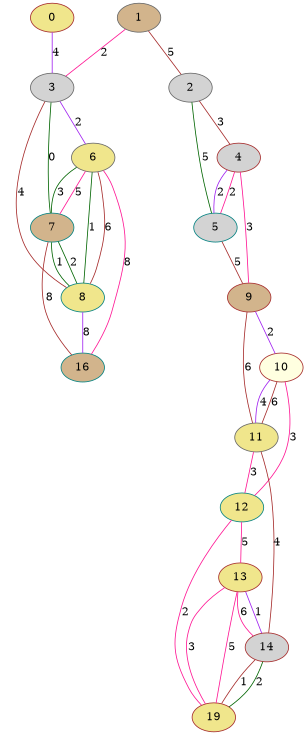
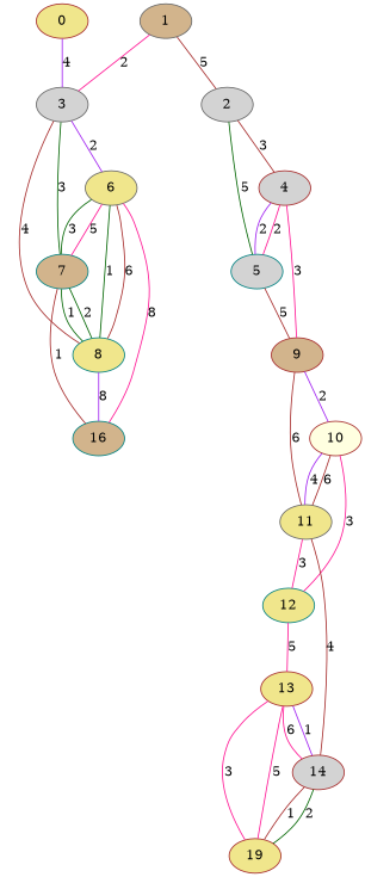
  graph {
    node [color=brown fillcolor=khaki style=filled weight=1]
    edge [color=deeppink]
    3 [color=gray40 fillcolor=lightgrey]
    0
    1 [color=gray40 fillcolor=tan]
    2 [color=gray40 fillcolor=lightgrey]
    6 [color=gray40]
    7 [color=teal fillcolor=tan]
    8 [color=teal]
    4 [fillcolor=lightgrey]
    5 [color=teal fillcolor=lightgrey]
    9 [fillcolor=tan]
    16 [color=teal fillcolor=tan weight=4]
    10 [fillcolor=lightyellow]
    11 [color=gray40 weight=2]
    12 [color=teal]
    14 [fillcolor=lightgrey]
    13
    n17 [label=19]
    3 -- 6 [color=purple label=2]
-   3 -- 7 [color=darkgreen label=0]
+   3 -- 7 [color=darkgreen label=3]
    3 -- 8 [color=brown label=4]
    0 -- 3 [color=purple label=4]
    1 -- 3 [label=2]
    1 -- 2 [color=brown label=5]
    2 -- 4 [color=brown label=3]
    2 -- 5 [color=darkgreen label=5]
    6 -- 7 [color=darkgreen label=3]
    6 -- 7 [label=5]
    6 -- 8 [color=darkgreen label=1]
    6 -- 8 [color=brown label=6]
    6 -- 16 [label=8]
    7 -- 8 [color=darkgreen label=2]
    7 -- 8 [color=darkgreen label=1]
-   7 -- 16 [color=brown label=8]
+   7 -- 16 [color=brown label=1]
    8 -- 16 [color=purple label=8]
    4 -- 5 [label=2]
    4 -- 5 [color=purple label=2]
    4 -- 9 [label=3]
    5 -- 9 [color=brown label=5]
    9 -- 10 [color=purple label=2]
    9 -- 11 [color=brown label=6]
    10 -- 11 [color=purple label=4]
    10 -- 11 [color=brown label=6]
    10 -- 12 [label=3]
    11 -- 12 [label=3]
    11 -- 14 [color=brown label=4]
    12 -- 13 [label=5]
-   12 -- n17 [label=2]
    14 -- n17 [color=darkgreen label=2]
    14 -- n17 [color=brown label=1]
    13 -- 14 [color=purple label=1]
    13 -- 14 [label=6]
    13 -- n17 [label=3]
    13 -- n17 [label=5]
  }
